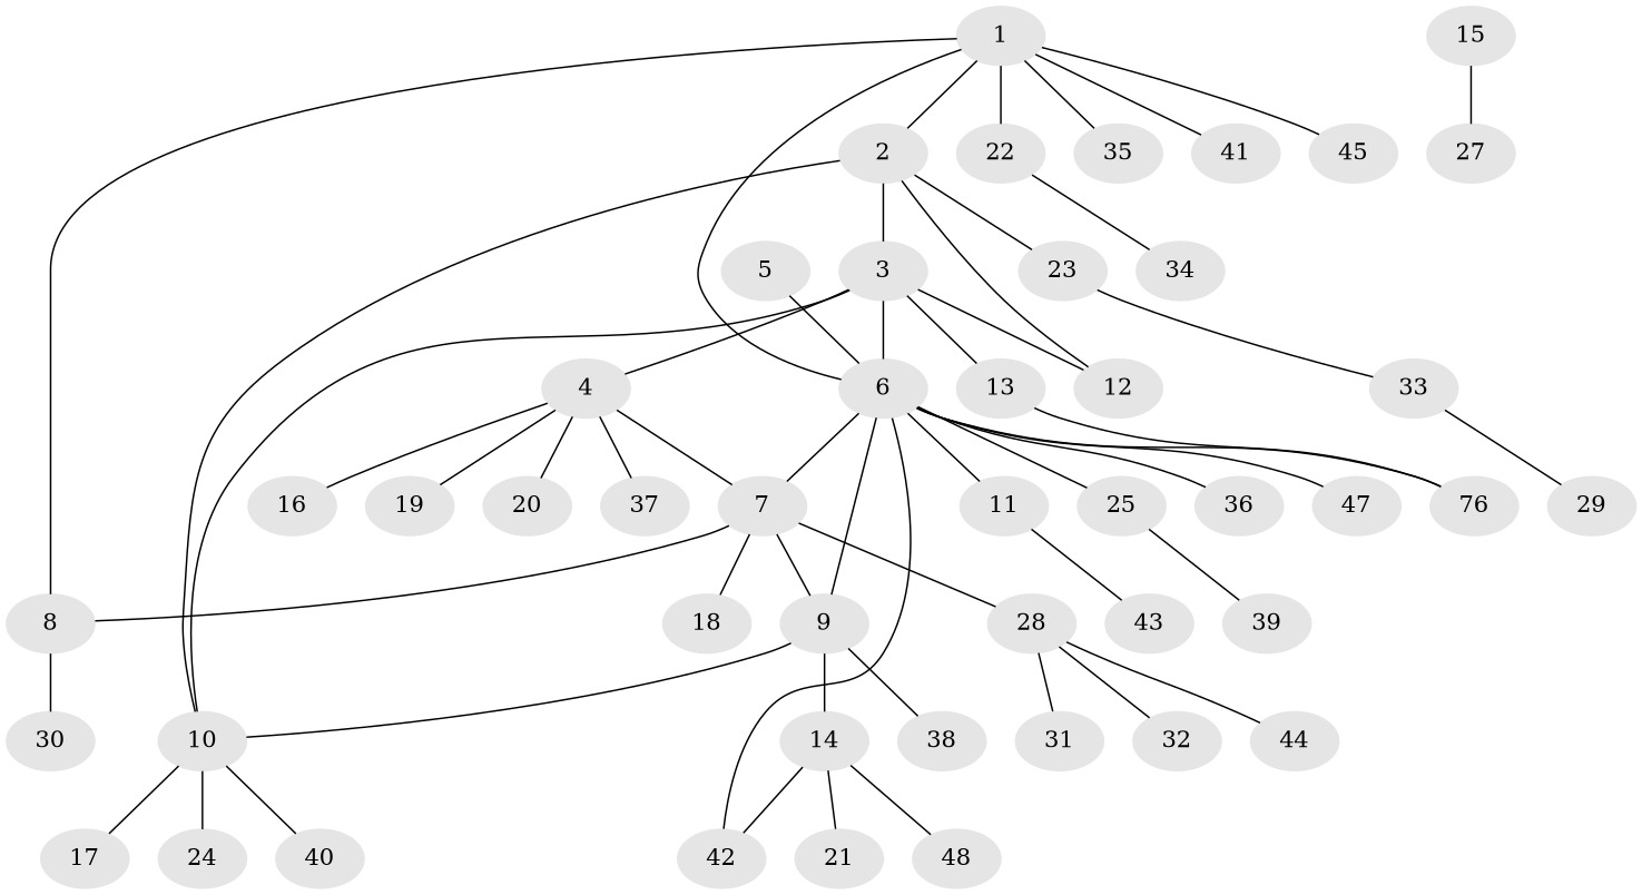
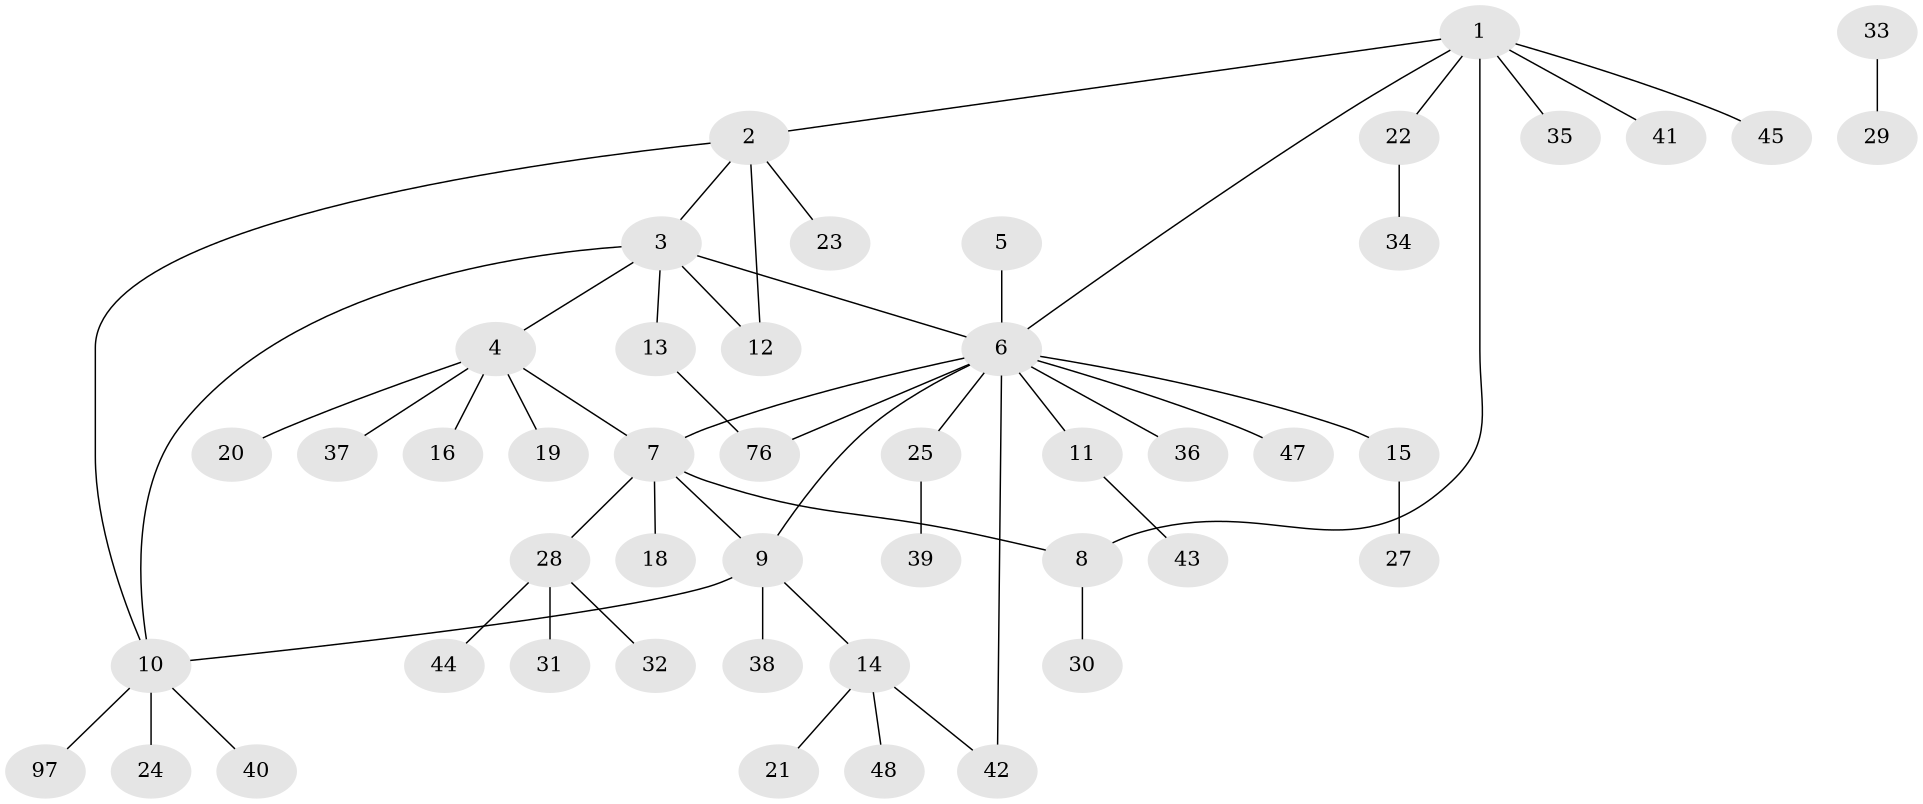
  graph {
    node [color=gray90 style=filled]
    1
    2
    6
    8
    22
    35
    41
    45
    3
    10
    12
    23
    7
    9
    11
    15
    25
    n18 [label=76]
    36
    42
    47
    30
    34
    4
    13
-   17
+   17 [label=97]
    24
    40
    33
    16
    19
    20
    37
    18
    28
    5
    14
    38
    43
    27
    39
    31
    32
    44
    21
    48
    29
    1 -- 2
    1 -- 6
    1 -- 8
    1 -- 22
    1 -- 35
    1 -- 41
    1 -- 45
    2 -- 3
    2 -- 10
    2 -- 12
    2 -- 23
    6 -- 7
    6 -- 9
    6 -- 11
+   6 -- 15
    6 -- 25
    6 -- n18
    6 -- 36
    6 -- 42
    6 -- 47
    8 -- 30
    22 -- 34
    3 -- 6
    3 -- 10
    3 -- 12
    3 -- 4
    3 -- 13
    10 -- 17
    10 -- 24
    10 -- 40
-   23 -- 33
    7 -- 8
    7 -- 9
    7 -- 18
    7 -- 28
    9 -- 10
    9 -- 14
    9 -- 38
    11 -- 43
    15 -- 27
    25 -- 39
    4 -- 7
    4 -- 16
    4 -- 19
    4 -- 20
    4 -- 37
    13 -- n18
    33 -- 29
    28 -- 31
    28 -- 32
    28 -- 44
    5 -- 6
    14 -- 42
    14 -- 21
    14 -- 48
  }
